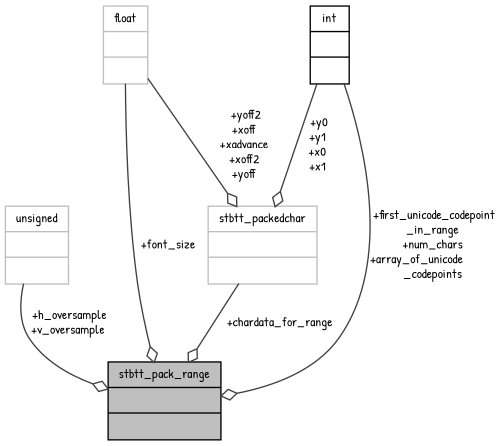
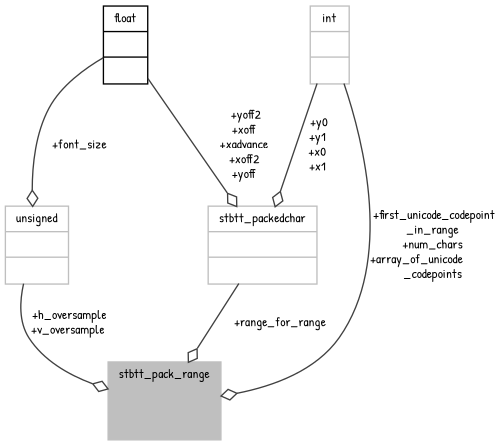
  digraph {
    fontname="Patrick Hand"
    node [color=grey75 fontname="Patrick Hand" fontsize=10 shape=record]
    edge [arrowhead=odiamond color=grey25 fontname="Patrick Hand" fontsize=10 labelfontname=Helvetica labelfontsize=10 style=solid]
-   n1 [color=black fillcolor=grey75 fontcolor=black height=0.2 label="{stbtt_pack_range\n||}" style=filled width=0.4]
-   n2 [height=0.2 label="{float\n||}" width=0.4]
+   n1 [fillcolor=grey75 fontcolor=black height=0.2 label="{stbtt_pack_range\n||}" style=filled width=0.4]
+   n2 [color=black height=0.2 label="{float\n||}" width=0.4]
    n3 [height=0.2 label="{stbtt_packedchar\n||}" width=0.4]
-   n4 [color=black height=0.2 label="{int\n||}" width=0.4]
+   n4 [height=0.2 label="{int\n||}" width=0.4]
    n5 [height=0.2 label="{unsigned\n||}" width=0.4]
-   n2 -> n1 [label=" +font_size"]
+   n2 -> n5 [label=" +font_size"]
    n2 -> n3 [label=" +yoff2\n+xoff\n+xadvance\n+xoff2\n+yoff"]
-   n3 -> n1 [label=" +chardata_for_range"]
+   n3 -> n1 [label=" +range_for_range"]
    n4 -> n1 [label=" +first_unicode_codepoint\l_in_range\n+num_chars\n+array_of_unicode\l_codepoints"]
    n4 -> n3 [label=" +y0\n+y1\n+x0\n+x1"]
    n5 -> n1 [label=" +h_oversample\n+v_oversample"]
  }
